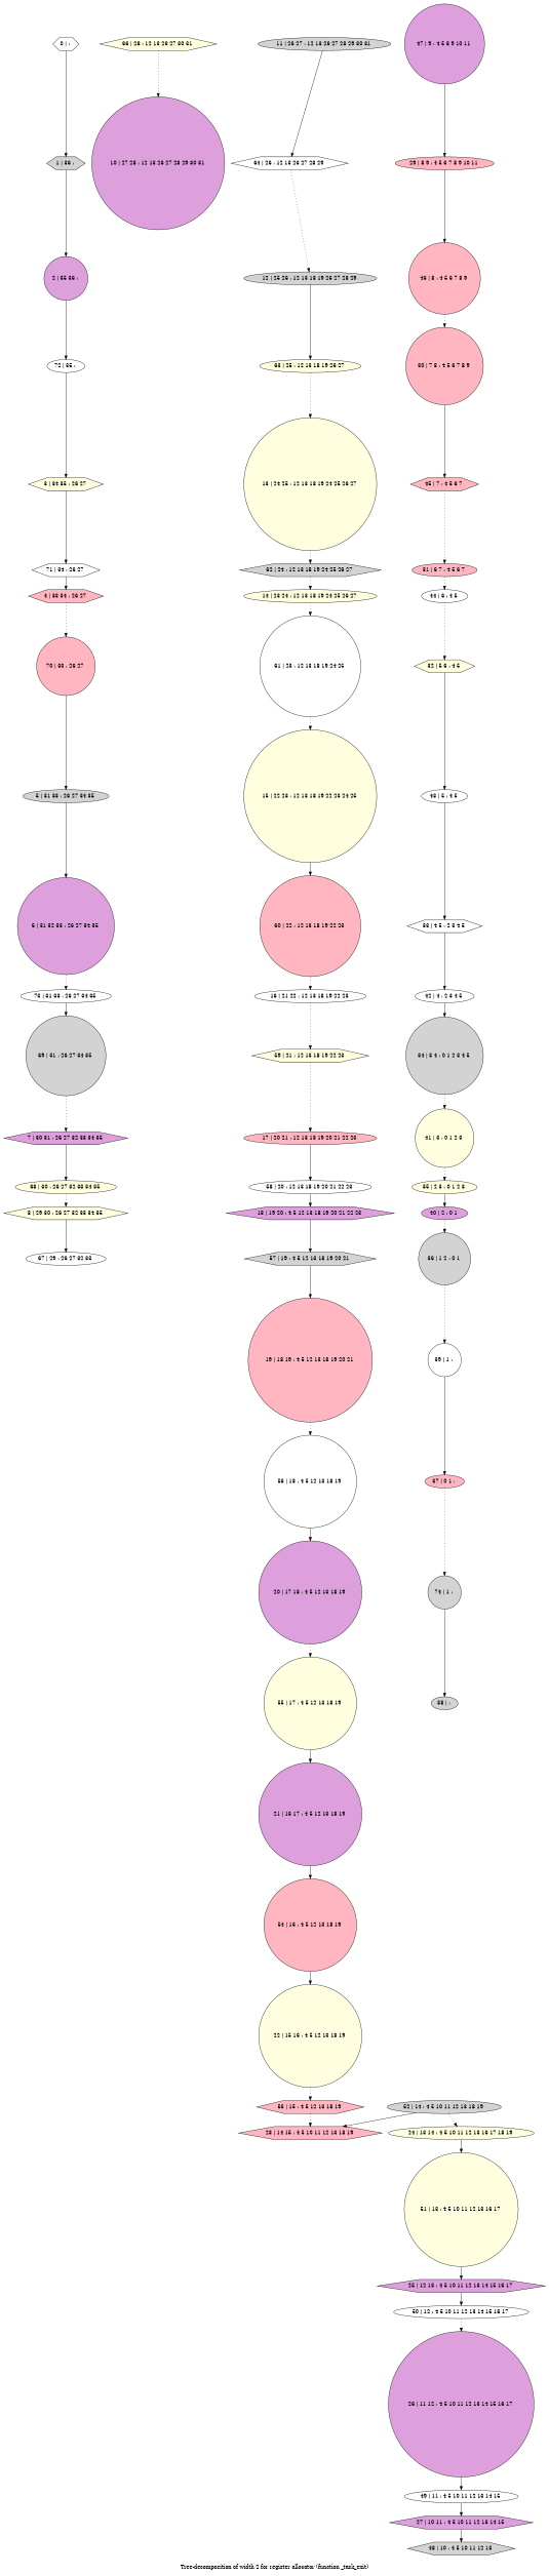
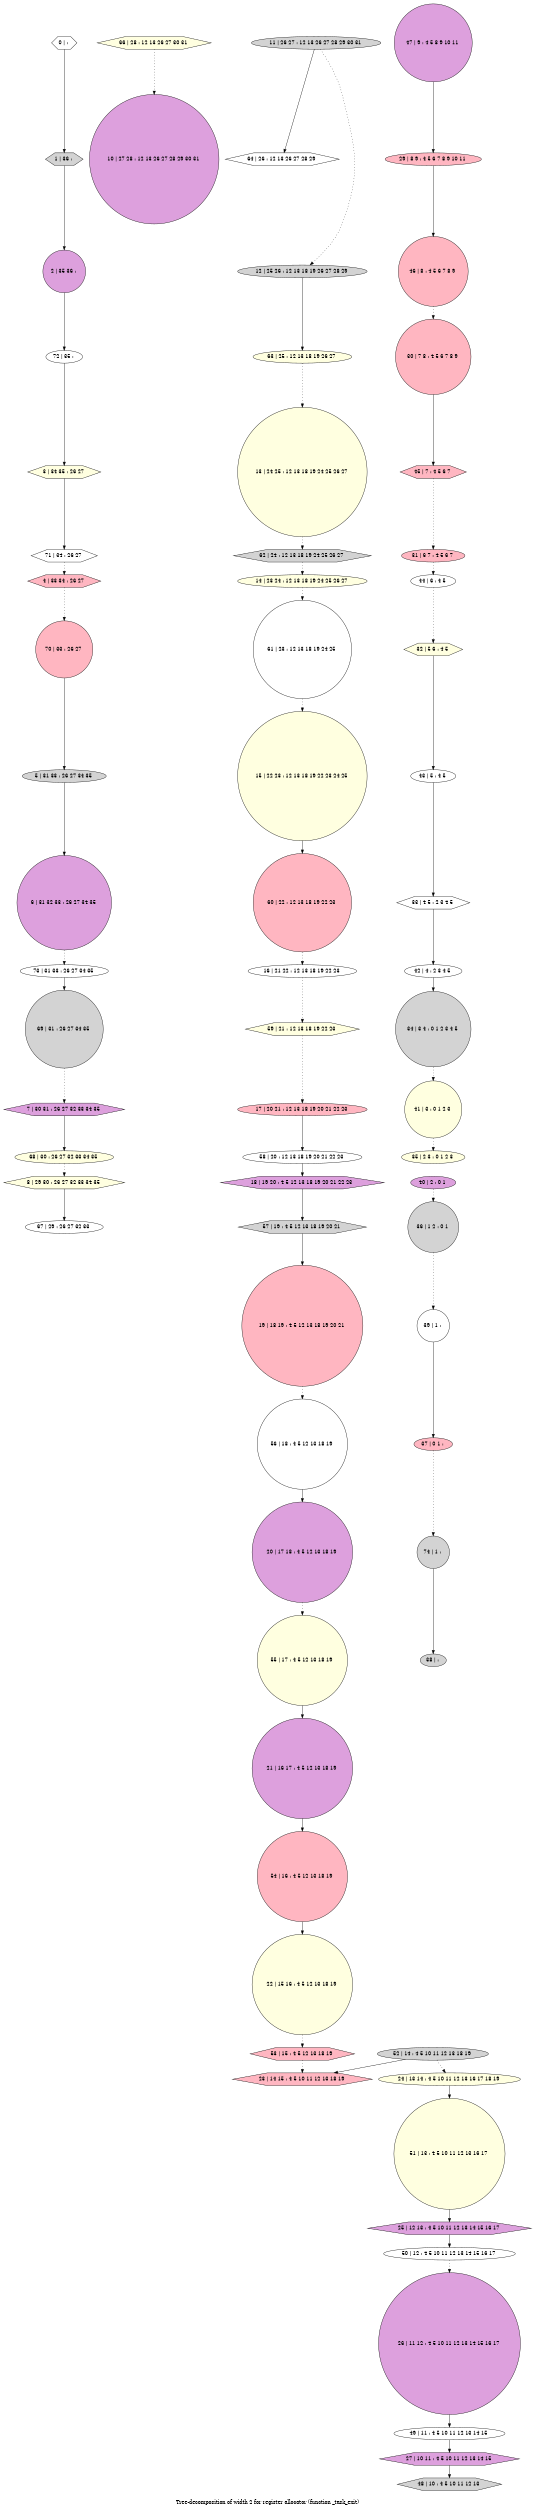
  digraph {
    label="Tree-decomposition of width 2 for register allocator (function _task_exit)"
    node [fillcolor=white shape=circle style=filled]
    edge [style=solid]
    n1 [label="0 | : " shape=hexagon]
    n2 [fillcolor=lightgrey label="1 | 36 : " shape=hexagon]
    n3 [fillcolor=plum label="2 | 35 36 : "]
    n4 [label="72 | 35 : " shape=ellipse]
    n5 [fillcolor=lightyellow label="3 | 34 35 : 26 27 " shape=hexagon]
    n6 [label="71 | 34 : 26 27 " shape=hexagon]
    n7 [fillcolor=lightpink label="4 | 33 34 : 26 27 " shape=hexagon]
    n8 [fillcolor=lightpink label="70 | 33 : 26 27 "]
    n9 [fillcolor=lightgrey label="5 | 31 33 : 26 27 34 35 " shape=ellipse]
    n10 [fillcolor=plum label="6 | 31 32 33 : 26 27 34 35 "]
    n11 [label="73 | 31 33 : 26 27 34 35 " shape=ellipse]
    n12 [fillcolor=lightgrey label="69 | 31 : 26 27 34 35 "]
    n13 [fillcolor=plum label="7 | 30 31 : 26 27 32 33 34 35 " shape=hexagon]
    n14 [fillcolor=lightyellow label="68 | 30 : 26 27 32 33 34 35 " shape=ellipse]
    n15 [fillcolor=lightyellow label="8 | 29 30 : 26 27 32 33 34 35 " shape=hexagon]
    n16 [label="67 | 29 : 26 27 32 33 " shape=ellipse]
    n17 [fillcolor=lightyellow label="66 | 28 : 12 13 26 27 30 31 " shape=hexagon]
    n18 [fillcolor=plum label="10 | 27 28 : 12 13 26 27 28 29 30 31 "]
    n19 [fillcolor=lightgrey label="11 | 26 27 : 12 13 26 27 28 29 30 31 " shape=ellipse]
    n20 [label="64 | 26 : 12 13 26 27 28 29 " shape=hexagon]
    n21 [fillcolor=lightgrey label="12 | 25 26 : 12 13 18 19 26 27 28 29 " shape=ellipse]
    n22 [fillcolor=lightyellow label="63 | 25 : 12 13 18 19 26 27 " shape=ellipse]
    n23 [fillcolor=lightyellow label="13 | 24 25 : 12 13 18 19 24 25 26 27 "]
    n24 [fillcolor=lightgrey label="62 | 24 : 12 13 18 19 24 25 26 27 " shape=hexagon]
    n25 [fillcolor=lightyellow label="14 | 23 24 : 12 13 18 19 24 25 26 27 " shape=ellipse]
    n26 [label="61 | 23 : 12 13 18 19 24 25 "]
    n27 [fillcolor=lightyellow label="15 | 22 23 : 12 13 18 19 22 23 24 25 "]
    n28 [fillcolor=lightpink label="60 | 22 : 12 13 18 19 22 23 "]
    n29 [label="16 | 21 22 : 12 13 18 19 22 23 " shape=ellipse]
    n30 [fillcolor=lightyellow label="59 | 21 : 12 13 18 19 22 23 " shape=hexagon]
    n31 [fillcolor=lightpink label="17 | 20 21 : 12 13 18 19 20 21 22 23 " shape=ellipse]
    n32 [label="58 | 20 : 12 13 18 19 20 21 22 23 " shape=ellipse]
    n33 [fillcolor=plum label="18 | 19 20 : 4 5 12 13 18 19 20 21 22 23 " shape=hexagon]
    n34 [fillcolor=lightgrey label="57 | 19 : 4 5 12 13 18 19 20 21 " shape=hexagon]
    n35 [fillcolor=lightpink label="19 | 18 19 : 4 5 12 13 18 19 20 21 "]
    n36 [label="56 | 18 : 4 5 12 13 18 19 "]
    n37 [fillcolor=plum label="20 | 17 18 : 4 5 12 13 18 19 "]
    n38 [fillcolor=lightyellow label="55 | 17 : 4 5 12 13 18 19 "]
    n39 [fillcolor=plum label="21 | 16 17 : 4 5 12 13 18 19 "]
    n40 [fillcolor=lightpink label="54 | 16 : 4 5 12 13 18 19 "]
    n41 [fillcolor=lightyellow label="22 | 15 16 : 4 5 12 13 18 19 "]
    n42 [fillcolor=lightpink label="53 | 15 : 4 5 12 13 18 19 " shape=hexagon]
    n43 [fillcolor=lightpink label="23 | 14 15 : 4 5 10 11 12 13 18 19 " shape=hexagon]
    n44 [fillcolor=lightgrey label="52 | 14 : 4 5 10 11 12 13 18 19 " shape=ellipse]
    n45 [fillcolor=lightyellow label="24 | 13 14 : 4 5 10 11 12 13 16 17 18 19 " shape=ellipse]
    n46 [fillcolor=lightyellow label="51 | 13 : 4 5 10 11 12 13 16 17 "]
    n47 [fillcolor=plum label="25 | 12 13 : 4 5 10 11 12 13 14 15 16 17 " shape=hexagon]
    n48 [label="50 | 12 : 4 5 10 11 12 13 14 15 16 17 " shape=ellipse]
    n49 [fillcolor=plum label="26 | 11 12 : 4 5 10 11 12 13 14 15 16 17 "]
    n50 [label="49 | 11 : 4 5 10 11 12 13 14 15 " shape=ellipse]
    n51 [fillcolor=plum label="27 | 10 11 : 4 5 10 11 12 13 14 15 " shape=hexagon]
    n52 [fillcolor=lightgrey label="48 | 10 : 4 5 10 11 12 13 " shape=hexagon]
    n53 [fillcolor=plum label="47 | 9 : 4 5 8 9 10 11 "]
    n54 [fillcolor=lightpink label="29 | 8 9 : 4 5 6 7 8 9 10 11 " shape=ellipse]
    n55 [fillcolor=lightpink label="46 | 8 : 4 5 6 7 8 9 "]
    n56 [fillcolor=lightpink label="30 | 7 8 : 4 5 6 7 8 9 "]
    n57 [fillcolor=lightpink label="45 | 7 : 4 5 6 7 " shape=hexagon]
    n58 [fillcolor=lightpink label="31 | 6 7 : 4 5 6 7 " shape=ellipse]
    n59 [label="44 | 6 : 4 5 " shape=ellipse]
    n60 [fillcolor=lightyellow label="32 | 5 6 : 4 5 " shape=hexagon]
    n61 [label="43 | 5 : 4 5 " shape=ellipse]
    n62 [label="33 | 4 5 : 2 3 4 5 " shape=hexagon]
    n63 [label="42 | 4 : 2 3 4 5 " shape=ellipse]
    n64 [fillcolor=lightgrey label="34 | 3 4 : 0 1 2 3 4 5 "]
    n65 [fillcolor=lightyellow label="41 | 3 : 0 1 2 3 "]
    n66 [fillcolor=lightyellow label="35 | 2 3 : 0 1 2 3 " shape=ellipse]
    n67 [fillcolor=plum label="40 | 2 : 0 1 " shape=ellipse]
    n68 [fillcolor=lightgrey label="36 | 1 2 : 0 1 "]
    n69 [label="39 | 1 : "]
    n70 [fillcolor=lightpink label="37 | 0 1 : " shape=ellipse]
    n71 [fillcolor=lightgrey label="74 | 1 : "]
    n72 [fillcolor=lightgrey label="38 | : " shape=ellipse]
    n1 -> n2
    n2 -> n3
    n3 -> n4
    n4 -> n5
    n5 -> n6
-   n6 -> n7
+   n6 -> n7 [style=dotted]
    n7 -> n8 [style=dotted]
    n8 -> n9
    n9 -> n10
    n10 -> n11 [style=dotted]
    n11 -> n12
    n12 -> n13 [style=dotted]
    n13 -> n14
    n14 -> n15 [style=dotted]
    n15 -> n16
    n17 -> n18 [style=dotted]
    n19 -> n20
-   n20 -> n21 [style=dotted]
+   n19 -> n21 [style=dotted]
    n21 -> n22
    n22 -> n23 [style=dotted]
    n23 -> n24 [style=dotted]
    n24 -> n25 [style=dotted]
    n25 -> n26 [style=dotted]
    n26 -> n27 [style=dotted]
    n27 -> n28
    n28 -> n29 [style=dotted]
    n29 -> n30 [style=dotted]
    n30 -> n31 [style=dotted]
    n31 -> n32
    n32 -> n33
    n33 -> n34
    n34 -> n35
    n35 -> n36 [style=dotted]
    n36 -> n37
    n37 -> n38 [style=dotted]
    n38 -> n39
    n39 -> n40
    n40 -> n41
    n41 -> n42 [style=dotted]
    n42 -> n43 [style=dotted]
    n44 -> n43
    n44 -> n45 [style=dotted]
    n45 -> n46
    n46 -> n47
    n47 -> n48
    n48 -> n49 [style=dotted]
    n49 -> n50
    n50 -> n51
    n51 -> n52
    n53 -> n54
    n54 -> n55
    n55 -> n56 [style=dotted]
    n56 -> n57
    n57 -> n58 [style=dotted]
    n58 -> n59 [style=dotted]
    n59 -> n60 [style=dotted]
    n60 -> n61
    n61 -> n62
    n62 -> n63
    n63 -> n64
    n64 -> n65 [style=dotted]
    n65 -> n66 [style=dotted]
-   n66 -> n67
    n67 -> n68 [style=dotted]
    n68 -> n69 [style=dotted]
    n69 -> n70
    n70 -> n71 [style=dotted]
    n71 -> n72
  }
